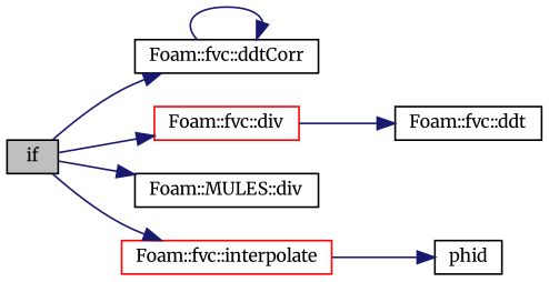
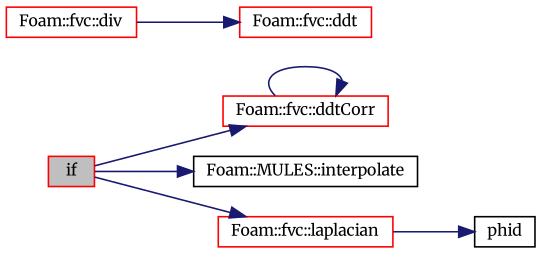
  digraph {
    fontname=Merriweather
    rankdir=LR
    node [color=red fontname=Merriweather fontsize=10 shape=record]
    edge [color=midnightblue fontname=Merriweather fontsize=10 labelfontname=FreeSans labelfontsize=10 style=solid]
-   n1 [color=black fillcolor=grey75 fontcolor=black height=0.2 label=if style=filled width=0.4]
-   n2 [color=black height=0.2 label="Foam::fvc::ddtCorr" width=0.4]
+   n1 [fillcolor=grey75 fontcolor=black height=0.2 label=if style=filled width=0.4]
+   n2 [height=0.2 label="Foam::fvc::ddtCorr" width=0.4]
    n3 [height=0.2 label="Foam::fvc::div" width=0.4]
-   n4 [color=black height=0.2 label="Foam::MULES::div" width=0.4]
-   n5 [height=0.2 label="Foam::fvc::interpolate" width=0.4]
-   n6 [color=black height=0.2 label="Foam::fvc::ddt" width=0.4]
+   n4 [color=black height=0.2 label="Foam::MULES::interpolate" width=0.4]
+   n5 [height=0.2 label="Foam::fvc::laplacian" width=0.4]
+   n6 [height=0.2 label="Foam::fvc::ddt" width=0.4]
    n7 [color=black height=0.2 label=phid width=0.4]
    n1 -> n2
-   n1 -> n3
    n1 -> n4
    n1 -> n5
    n2 -> n2
    n3 -> n6
    n5 -> n7
  }
